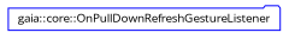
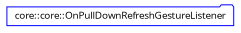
  digraph {
    rankdir=TB
    fontname="Open Sans"
-   n1 [color=blue fillcolor=white fontname="Open Sans" fontsize=10 height=0.2 label="gaia::core::OnPullDownRefreshGestureListener" shape=folder style=filled width=0.4]
+   n1 [color=blue fillcolor=white fontname="Open Sans" fontsize=10 height=0.2 label="core::core::OnPullDownRefreshGestureListener" shape=folder style=filled width=0.4]
  }
